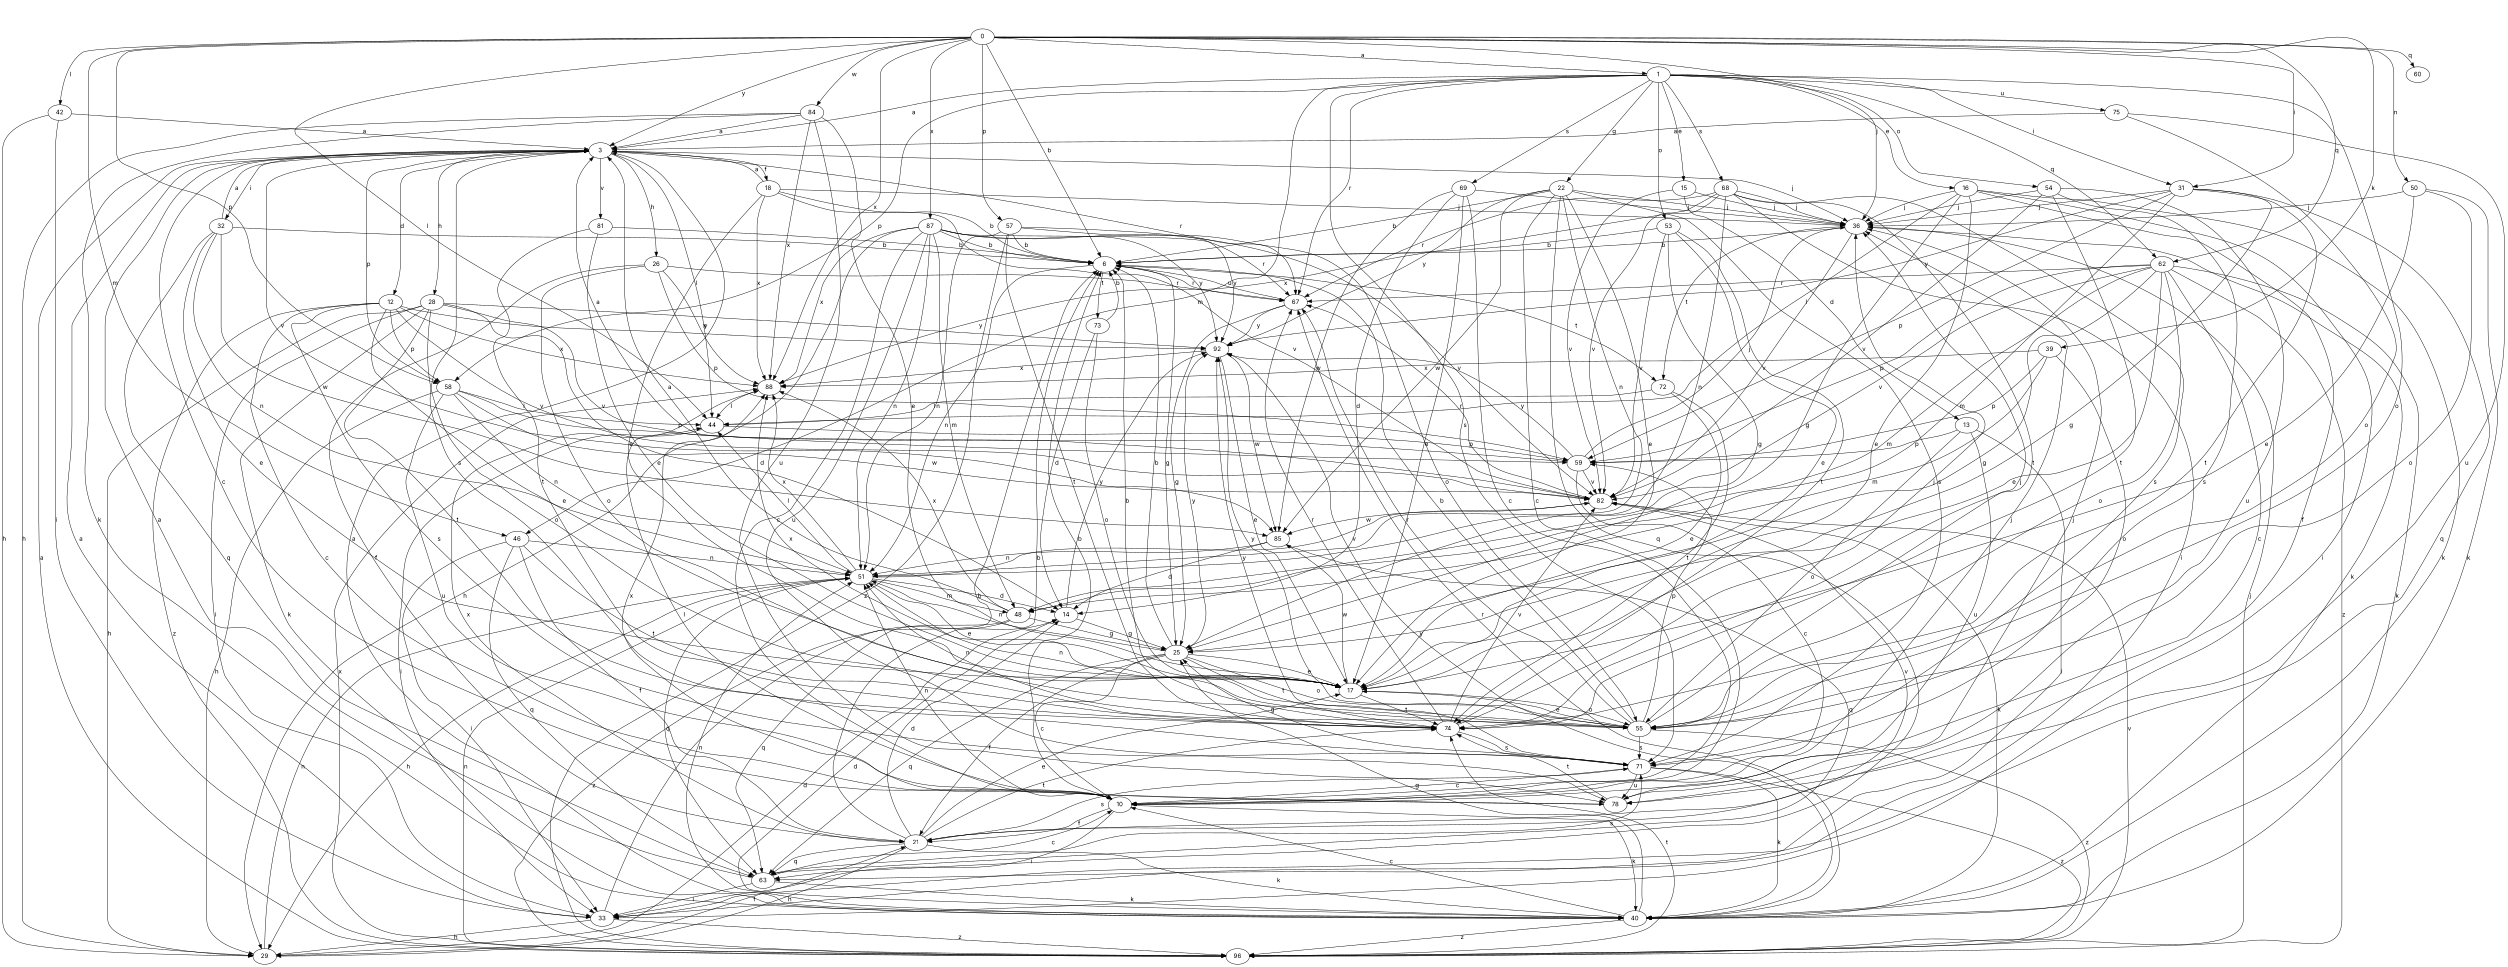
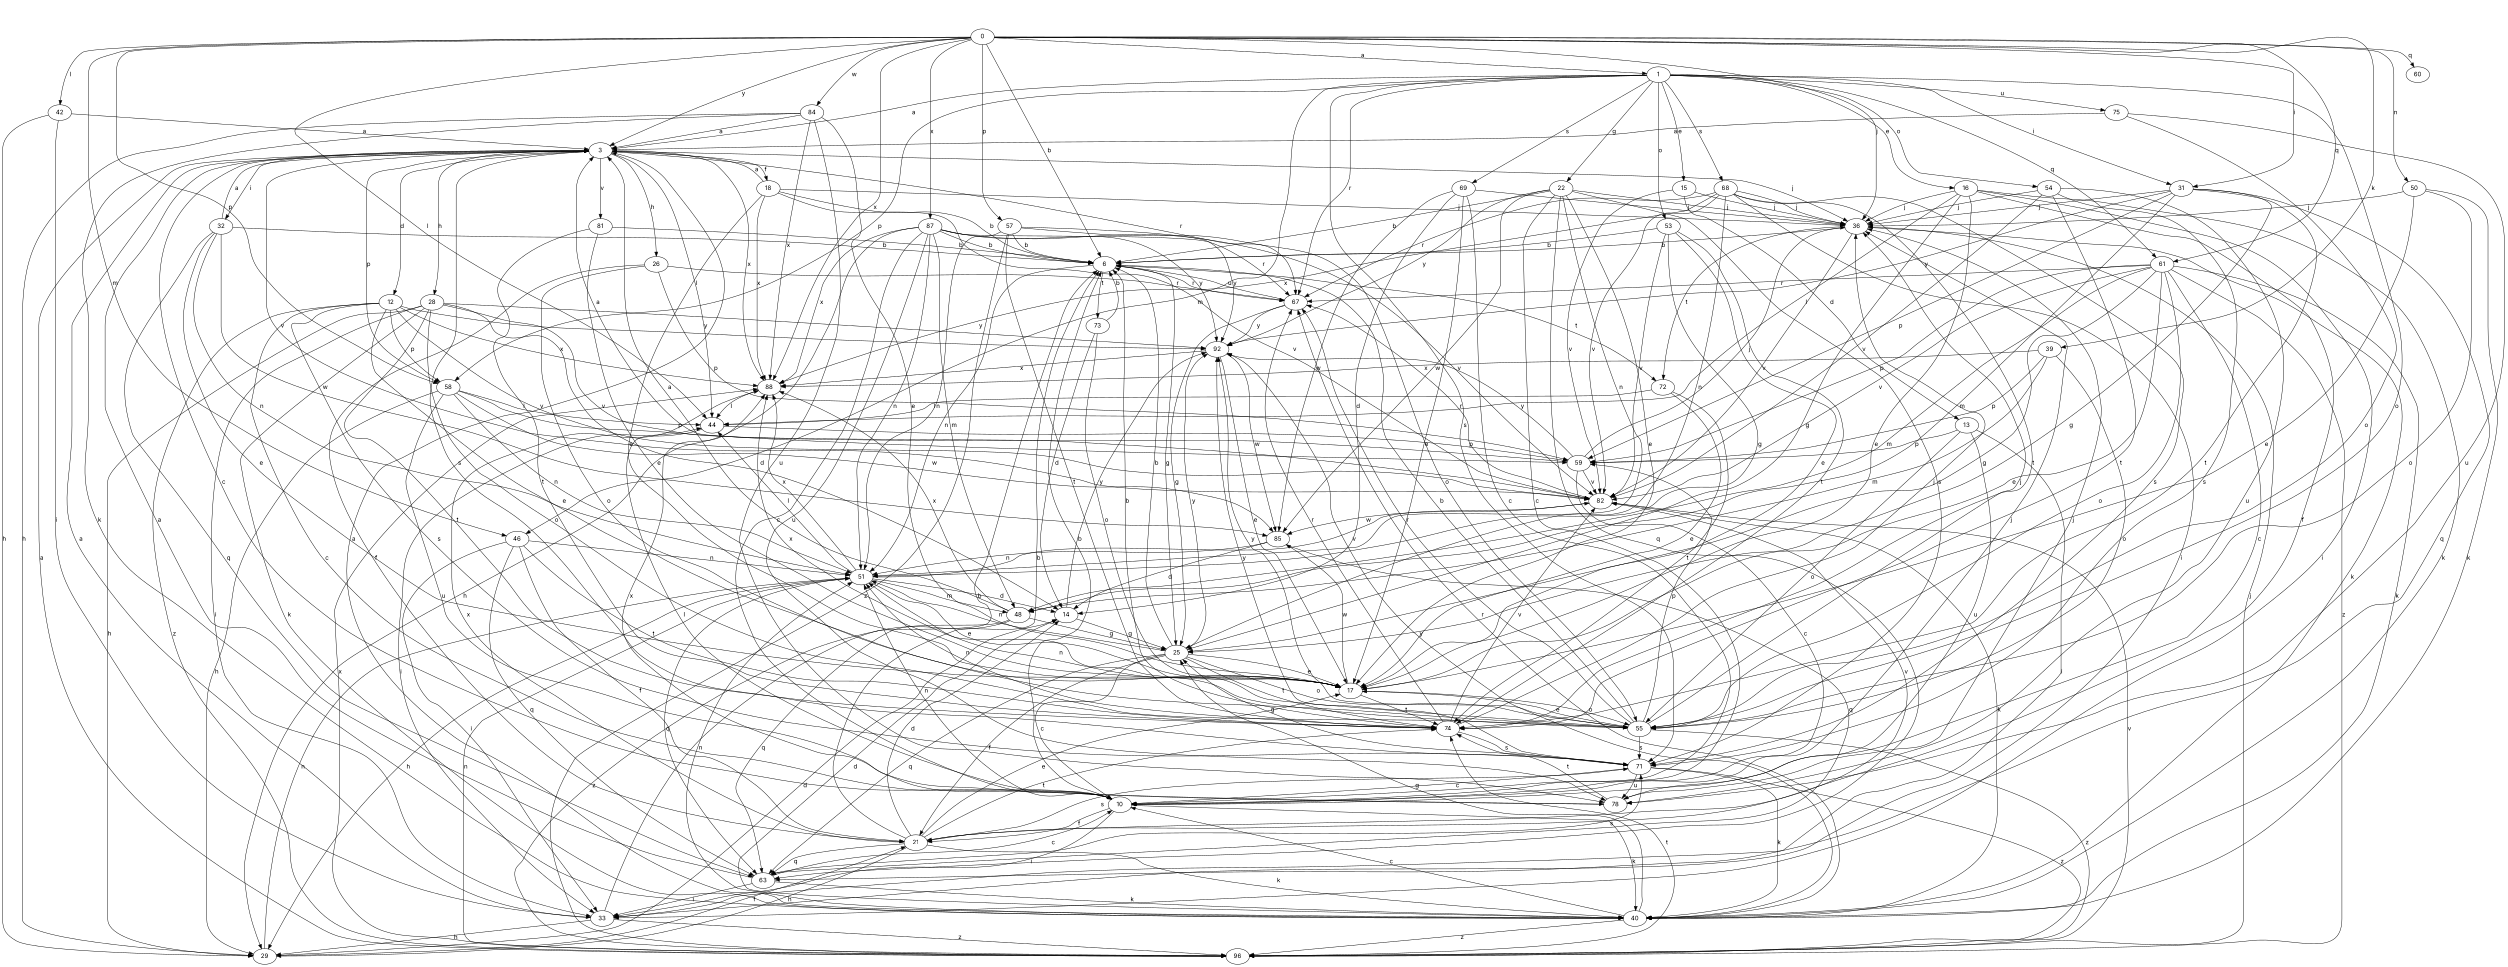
  strict digraph {
    fontname=Inter
    node [fontname=Inter]
    edge [fontname=Inter]
    0
    1
    3
    6
    31
    36
    39
    42
    44
    46
    50
    57
    58
    60
-   61 [label=62]
+   61
    84
    87
    88
    15
    16
    22
    53
    54
    55
    67
    68
    69
    71
    75
    10
    12
    18
    26
    28
    32
    81
    82
    72
    25
    51
    73
    92
    59
    48
    74
    63
    40
    33
    29
    21
    17
    96
    78
    85
    13
    14
    0 -> 1 [label=a]
    0 -> 3 [label=y]
    0 -> 6 [label=b]
    0 -> 31 [label=i]
    0 -> 36 [label=j]
    0 -> 39 [label=k]
    0 -> 42 [label=l]
    0 -> 44 [label=l]
    0 -> 46 [label=m]
    0 -> 50 [label=n]
    0 -> 57 [label=p]
    0 -> 58 [label=p]
    0 -> 60 [label=q]
    0 -> 61 [label=q]
    0 -> 84 [label=w]
    0 -> 87 [label=x]
    0 -> 88 [label=x]
    1 -> 3 [label=a]
    1 -> 31 [label=i]
    1 -> 46 [label=m]
    1 -> 58 [label=p]
    1 -> 61 [label=q]
    1 -> 15 [label=e]
    1 -> 16 [label=e]
    1 -> 22 [label=g]
    1 -> 53 [label=o]
    1 -> 54 [label=o]
    1 -> 55 [label=o]
    1 -> 67 [label=r]
    1 -> 68 [label=s]
    1 -> 69 [label=s]
    1 -> 71 [label=s]
    1 -> 75 [label=u]
    3 -> 36 [label=j]
    3 -> 44 [label=l]
    3 -> 58 [label=p]
-   26 -> 88 [label=x]
+   3 -> 88 [label=x]
    3 -> 67 [label=r]
    3 -> 71 [label=s]
    3 -> 10 [label=c]
    3 -> 12 [label=d]
    3 -> 18 [label=f]
    3 -> 26 [label=h]
    3 -> 28 [label=h]
    3 -> 32 [label=i]
    3 -> 81 [label=v]
    3 -> 82 [label=v]
    6 -> 67 [label=r]
    6 -> 72 [label=t]
    6 -> 25 [label=g]
    6 -> 51 [label=n]
    6 -> 73 [label=t]
    31 -> 36 [label=j]
    31 -> 25 [label=g]
    31 -> 92 [label=y]
    31 -> 59 [label=p]
    31 -> 48 [label=m]
    31 -> 74 [label=t]
    31 -> 63 [label=q]
    36 -> 6 [label=b]
    36 -> 82 [label=v]
    36 -> 72 [label=t]
    36 -> 40 [label=k]
    39 -> 88 [label=x]
    39 -> 55 [label=o]
    39 -> 59 [label=p]
    39 -> 48 [label=m]
    42 -> 3 [label=a]
    42 -> 33 [label=i]
    42 -> 29 [label=h]
    44 -> 59 [label=p]
    44 -> 33 [label=i]
    46 -> 51 [label=n]
    46 -> 74 [label=t]
    46 -> 63 [label=q]
    46 -> 33 [label=i]
    46 -> 21 [label=f]
    50 -> 36 [label=j]
    50 -> 55 [label=o]
    50 -> 40 [label=k]
    50 -> 17 [label=e]
    57 -> 6 [label=b]
    57 -> 55 [label=o]
    57 -> 51 [label=n]
    57 -> 92 [label=y]
    57 -> 74 [label=t]
    57 -> 96 [label=z]
    58 -> 44 [label=l]
    58 -> 51 [label=n]
    58 -> 59 [label=p]
    58 -> 29 [label=h]
    58 -> 78 [label=u]
    58 -> 85 [label=w]
    61 -> 55 [label=o]
    61 -> 67 [label=r]
    61 -> 10 [label=c]
    61 -> 82 [label=v]
    61 -> 25 [label=g]
    61 -> 59 [label=p]
    61 -> 48 [label=m]
    61 -> 40 [label=k]
    61 -> 17 [label=e]
    61 -> 96 [label=z]
    84 -> 3 [label=a]
    84 -> 88 [label=x]
    84 -> 40 [label=k]
    84 -> 29 [label=h]
    84 -> 17 [label=e]
    84 -> 78 [label=u]
    87 -> 6 [label=b]
    87 -> 88 [label=x]
    87 -> 67 [label=r]
    87 -> 10 [label=c]
    87 -> 82 [label=v]
    87 -> 51 [label=n]
    87 -> 92 [label=y]
    87 -> 48 [label=m]
    87 -> 29 [label=h]
    87 -> 78 [label=u]
    88 -> 44 [label=l]
    15 -> 36 [label=j]
    15 -> 82 [label=v]
    15 -> 13 [label=d]
    16 -> 36 [label=j]
    16 -> 44 [label=l]
    16 -> 25 [label=g]
    16 -> 40 [label=k]
    16 -> 33 [label=i]
    16 -> 21 [label=f]
    16 -> 17 [label=e]
    22 -> 6 [label=b]
    22 -> 36 [label=j]
    22 -> 71 [label=s]
    22 -> 10 [label=c]
    22 -> 51 [label=n]
    22 -> 92 [label=y]
    22 -> 63 [label=q]
    22 -> 17 [label=e]
    22 -> 85 [label=w]
    53 -> 6 [label=b]
    53 -> 82 [label=v]
    53 -> 25 [label=g]
    53 -> 74 [label=t]
    53 -> 17 [label=e]
    54 -> 36 [label=j]
    54 -> 71 [label=s]
    54 -> 82 [label=v]
    54 -> 74 [label=t]
    54 -> 78 [label=u]
    55 -> 6 [label=b]
    55 -> 36 [label=j]
    55 -> 67 [label=r]
    55 -> 71 [label=s]
    55 -> 51 [label=n]
    55 -> 92 [label=y]
    55 -> 59 [label=p]
    55 -> 17 [label=e]
    55 -> 96 [label=z]
    67 -> 6 [label=u]
    67 -> 25 [label=g]
    67 -> 92 [label=y]
    68 -> 36 [label=j]
    68 -> 88 [label=x]
    68 -> 67 [label=r]
    68 -> 71 [label=s]
    68 -> 82 [label=v]
    68 -> 51 [label=n]
    68 -> 74 [label=t]
    68 -> 33 [label=i]
    69 -> 36 [label=j]
    69 -> 10 [label=c]
    69 -> 17 [label=e]
    69 -> 85 [label=w]
    69 -> 14 [label=d]
    71 -> 10 [label=c]
    71 -> 25 [label=g]
    71 -> 92 [label=y]
    71 -> 40 [label=k]
    71 -> 96 [label=z]
    71 -> 78 [label=u]
    75 -> 3 [label=a]
    75 -> 55 [label=o]
    75 -> 78 [label=u]
    10 -> 6 [label=b]
    10 -> 36 [label=j]
    10 -> 88 [label=x]
    10 -> 51 [label=n]
    10 -> 40 [label=k]
    10 -> 33 [label=i]
    10 -> 21 [label=f]
    12 -> 58 [label=p]
    12 -> 88 [label=x]
    12 -> 71 [label=s]
    12 -> 10 [label=c]
    12 -> 82 [label=v]
    12 -> 92 [label=y]
    12 -> 17 [label=e]
    12 -> 96 [label=z]
    18 -> 3 [label=a]
    18 -> 6 [label=b]
    18 -> 36 [label=j]
    18 -> 88 [label=x]
    18 -> 82 [label=v]
    18 -> 17 [label=e]
    26 -> 55 [label=o]
    26 -> 67 [label=r]
    26 -> 59 [label=p]
    26 -> 21 [label=f]
    28 -> 55 [label=o]
    28 -> 82 [label=v]
    28 -> 92 [label=y]
    28 -> 74 [label=t]
    28 -> 40 [label=k]
    28 -> 33 [label=i]
    28 -> 29 [label=h]
    28 -> 14 [label=d]
    32 -> 3 [label=a]
    32 -> 6 [label=b]
    32 -> 51 [label=n]
    32 -> 63 [label=q]
    32 -> 17 [label=e]
    32 -> 85 [label=w]
    81 -> 6 [label=b]
    81 -> 74 [label=t]
    81 -> 17 [label=e]
    82 -> 67 [label=r]
    82 -> 40 [label=k]
    82 -> 85 [label=w]
    72 -> 44 [label=l]
    72 -> 74 [label=t]
    72 -> 17 [label=e]
    25 -> 6 [label=b]
    25 -> 55 [label=o]
    25 -> 10 [label=c]
    25 -> 51 [label=n]
    25 -> 92 [label=y]
    25 -> 74 [label=t]
    25 -> 63 [label=q]
    25 -> 21 [label=f]
    25 -> 17 [label=e]
    51 -> 44 [label=l]
    51 -> 88 [label=x]
    51 -> 82 [label=v]
    51 -> 48 [label=m]
    51 -> 63 [label=q]
    51 -> 29 [label=h]
    51 -> 17 [label=e]
    51 -> 14 [label=d]
    73 -> 6 [label=b]
    73 -> 55 [label=o]
    73 -> 14 [label=d]
    92 -> 88 [label=x]
    92 -> 17 [label=e]
    92 -> 85 [label=w]
    59 -> 3 [label=a]
    59 -> 36 [label=j]
    59 -> 10 [label=c]
    59 -> 82 [label=v]
    59 -> 92 [label=y]
    48 -> 3 [label=a]
    48 -> 88 [label=x]
    48 -> 25 [label=g]
    48 -> 63 [label=q]
    48 -> 96 [label=z]
    74 -> 6 [label=b]
    74 -> 36 [label=j]
    74 -> 67 [label=r]
    74 -> 71 [label=s]
    74 -> 82 [label=v]
    74 -> 51 [label=n]
    63 -> 3 [label=a]
    63 -> 71 [label=s]
    63 -> 10 [label=c]
    63 -> 40 [label=k]
    63 -> 33 [label=i]
    40 -> 3 [label=a]
    40 -> 67 [label=r]
    40 -> 10 [label=c]
    40 -> 25 [label=g]
    40 -> 51 [label=n]
    40 -> 92 [label=y]
    40 -> 96 [label=z]
    40 -> 14 [label=d]
    33 -> 3 [label=a]
    33 -> 6 [label=b]
    33 -> 29 [label=h]
    33 -> 96 [label=z]
    29 -> 51 [label=n]
    29 -> 21 [label=f]
    29 -> 14 [label=d]
    21 -> 6 [label=b]
    21 -> 88 [label=x]
    21 -> 71 [label=s]
    21 -> 82 [label=v]
    21 -> 74 [label=t]
    21 -> 63 [label=q]
    21 -> 40 [label=k]
    21 -> 29 [label=h]
    21 -> 17 [label=e]
    21 -> 14 [label=d]
    17 -> 88 [label=x]
    17 -> 55 [label=o]
    17 -> 74 [label=t]
    17 -> 85 [label=w]
    96 -> 3 [label=a]
    96 -> 36 [label=j]
    96 -> 88 [label=x]
    96 -> 82 [label=v]
    96 -> 51 [label=n]
    96 -> 74 [label=t]
    78 -> 36 [label=j]
    78 -> 44 [label=l]
    78 -> 74 [label=t]
    85 -> 51 [label=n]
    85 -> 63 [label=q]
    85 -> 14 [label=d]
    13 -> 55 [label=o]
    13 -> 59 [label=p]
    13 -> 33 [label=i]
    13 -> 78 [label=u]
    14 -> 25 [label=g]
    14 -> 92 [label=y]
  }
